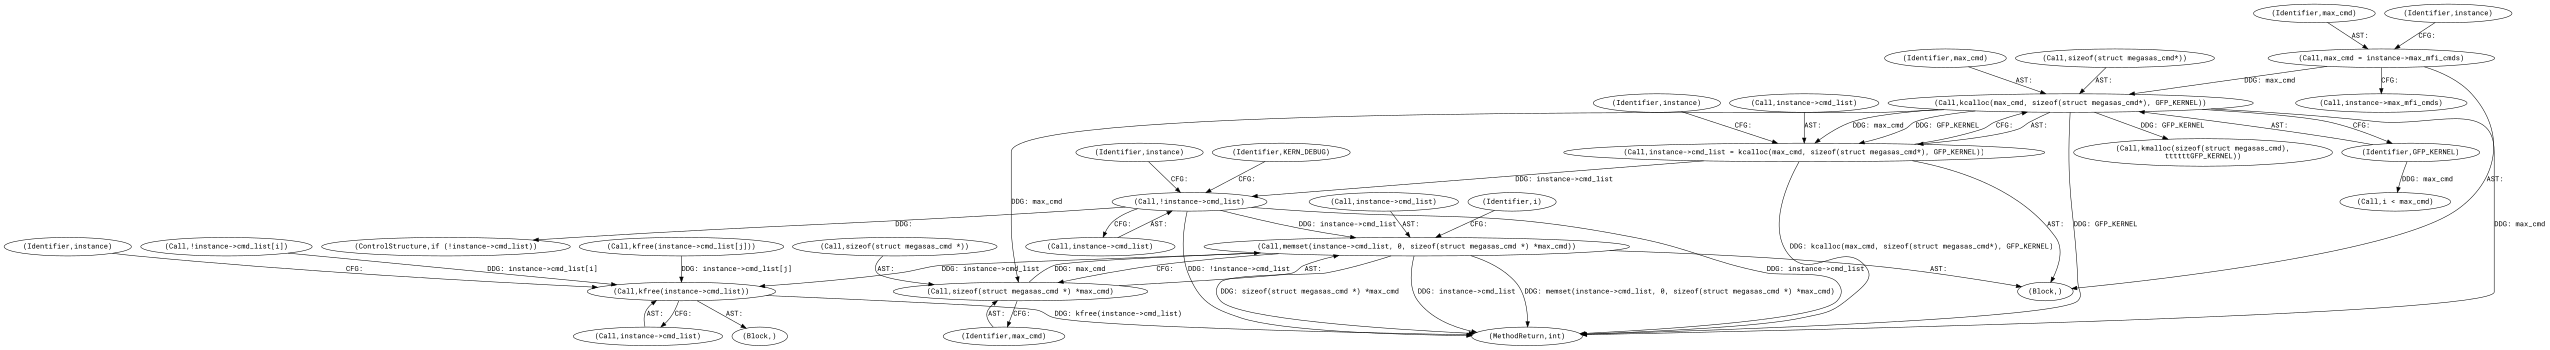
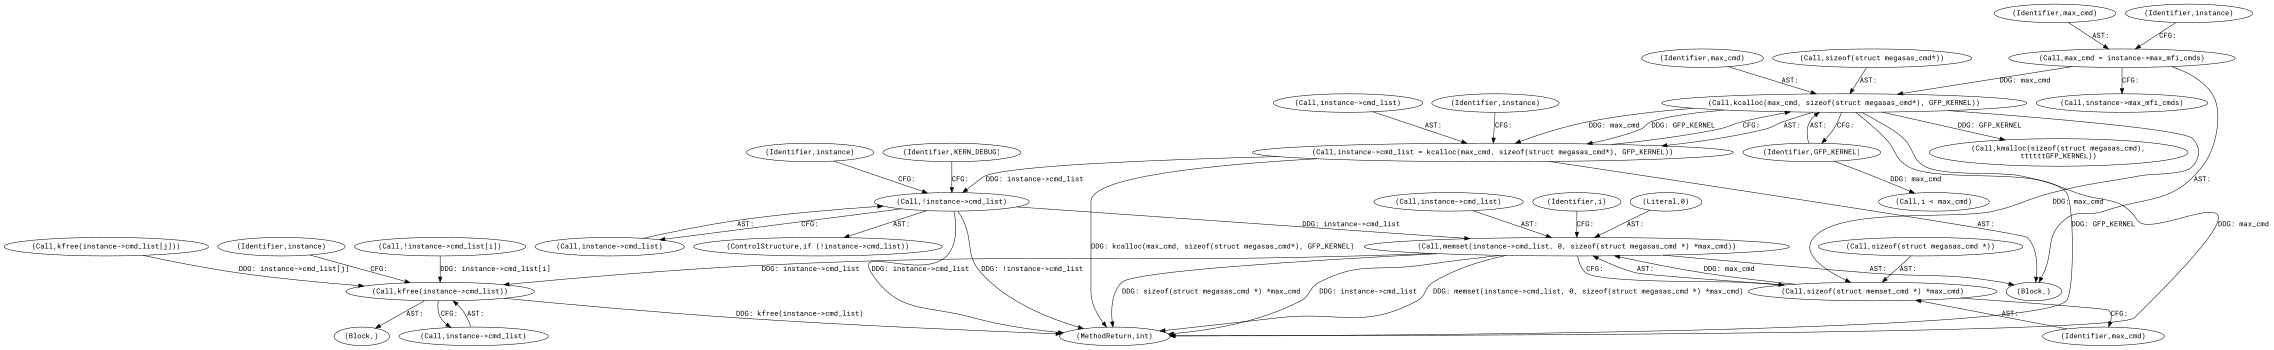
  digraph {
    fontname="Roboto Mono"
    node [fontname="Roboto Mono"]
    edge [fontname="Roboto Mono"]
    n1 [label="(Call,memset(instance->cmd_list, 0, sizeof(struct megasas_cmd *) *max_cmd))"]
-   n2 [label="(Call,sizeof(struct megasas_cmd *) *max_cmd)"]
+   n2 [label="(Call,sizeof(struct memset_cmd *) *max_cmd)"]
    n3 [label="(Call,kfree(instance->cmd_list))"]
    n4 [label="(MethodReturn,int)"]
    n5 [label="(Block,)"]
    n6 [label="(Identifier,max_cmd)"]
    n7 [label="(Call,instance->cmd_list)"]
    n8 [label="(Block,)"]
    n9 [label="(Call,!instance->cmd_list)"]
    n10 [label="(Call,instance->cmd_list)"]
    n11 [label="(ControlStructure,if (!instance->cmd_list))"]
    n12 [label="(Call,instance->cmd_list = kcalloc(max_cmd, sizeof(struct megasas_cmd*), GFP_KERNEL))"]
    n13 [label="(Call,kcalloc(max_cmd, sizeof(struct megasas_cmd*), GFP_KERNEL))"]
    n14 [label="(Identifier,GFP_KERNEL)"]
    n15 [label="(Call,kmalloc(sizeof(struct megasas_cmd),\n\t\t\t\t\t\tGFP_KERNEL))"]
    n16 [label="(Call,i < max_cmd)"]
    n17 [label="(Call,max_cmd = instance->max_mfi_cmds)"]
    n18 [label="(Call,instance->max_mfi_cmds)"]
    n19 [label="(Identifier,instance)"]
    n20 [label="(Call,instance->cmd_list)"]
    n21 [label="(Identifier,KERN_DEBUG)"]
    n22 [label="(Identifier,max_cmd)"]
    n23 [label="(Call,sizeof(struct megasas_cmd*))"]
    n24 [label="(Identifier,instance)"]
    n25 [label="(Call,!instance->cmd_list[i])"]
    n26 [label="(Call,instance->cmd_list)"]
    n27 [label="(Identifier,instance)"]
    n28 [label="(Call,sizeof(struct megasas_cmd *))"]
    n29 [label="(Identifier,max_cmd)"]
    n30 [label="(Identifier,instance)"]
    n31 [label="(Call,kfree(instance->cmd_list[j]))"]
    n32 [label="(Identifier,i)"]
+   n33 [label="(Literal,0)"]
    n1 -> n2 [label="CFG: "]
    n1 -> n3 [label="DDG: instance->cmd_list"]
    n1 -> n4 [label="DDG: sizeof(struct megasas_cmd *) *max_cmd"]
    n1 -> n4 [label="DDG: instance->cmd_list"]
    n1 -> n4 [label="DDG: memset(instance->cmd_list, 0, sizeof(struct megasas_cmd *) *max_cmd)"]
    n1 -> n5 [label="AST: "]
    n2 -> n1 [label="AST: "]
    n2 -> n1 [label="DDG: max_cmd"]
    n2 -> n6 [label="CFG: "]
    n3 -> n4 [label="DDG: kfree(instance->cmd_list)"]
    n3 -> n7 [label="CFG: "]
    n3 -> n8 [label="AST: "]
    n6 -> n2 [label="AST: "]
    n7 -> n3 [label="AST: "]
    n9 -> n1 [label="DDG: instance->cmd_list"]
    n9 -> n4 [label="DDG: instance->cmd_list"]
    n9 -> n4 [label="DDG: !instance->cmd_list"]
    n9 -> n10 [label="CFG: "]
-   n9 -> n11 [label="DDG: "]
+   n9 -> n11 [label="AST: "]
    n10 -> n9 [label="AST: "]
    n12 -> n4 [label="DDG: kcalloc(max_cmd, sizeof(struct megasas_cmd*), GFP_KERNEL)"]
    n12 -> n5 [label="AST: "]
    n12 -> n9 [label="DDG: instance->cmd_list"]
    n12 -> n13 [label="CFG: "]
    n13 -> n2 [label="DDG: max_cmd"]
    n13 -> n4 [label="DDG: GFP_KERNEL"]
    n13 -> n4 [label="DDG: max_cmd"]
    n13 -> n12 [label="AST: "]
    n13 -> n12 [label="DDG: max_cmd"]
    n13 -> n12 [label="DDG: GFP_KERNEL"]
    n13 -> n14 [label="CFG: "]
    n13 -> n15 [label="DDG: GFP_KERNEL"]
    n14 -> n13 [label="AST: "]
    n14 -> n16 [label="DDG: max_cmd"]
    n17 -> n5 [label="AST: "]
    n17 -> n13 [label="DDG: max_cmd"]
    n17 -> n18 [label="CFG: "]
    n19 -> n3 [label="CFG: "]
    n20 -> n1 [label="AST: "]
    n21 -> n9 [label="CFG: "]
    n22 -> n13 [label="AST: "]
    n23 -> n13 [label="AST: "]
    n24 -> n9 [label="CFG: "]
    n25 -> n3 [label="DDG: instance->cmd_list[i]"]
    n26 -> n12 [label="AST: "]
    n27 -> n12 [label="CFG: "]
    n28 -> n2 [label="AST: "]
    n29 -> n17 [label="AST: "]
    n30 -> n17 [label="CFG: "]
    n31 -> n3 [label="DDG: instance->cmd_list[j]"]
    n32 -> n1 [label="CFG: "]
+   n33 -> n1 [label="AST: "]
  }
